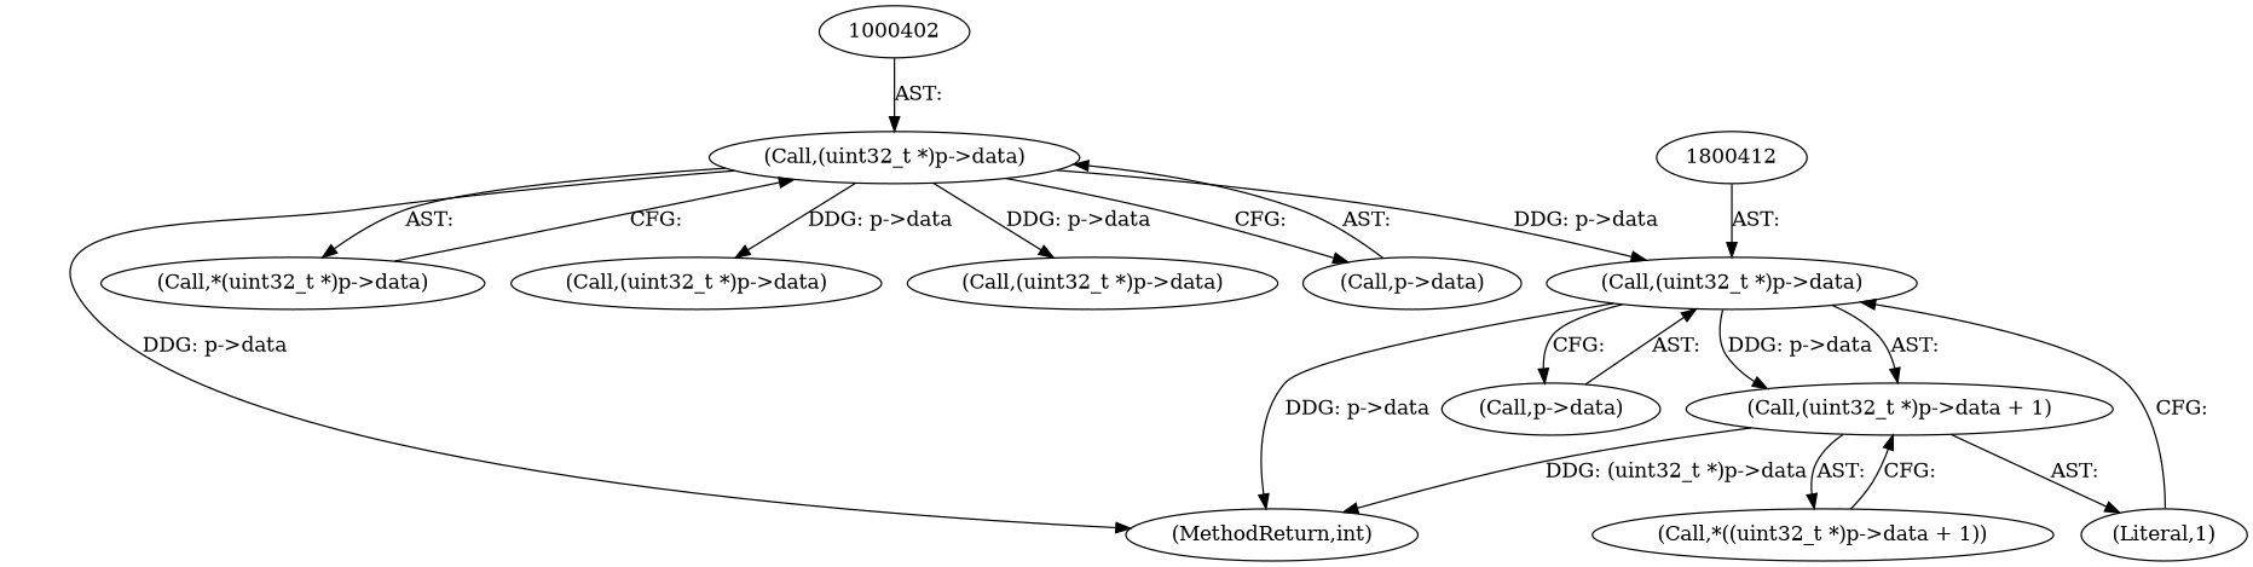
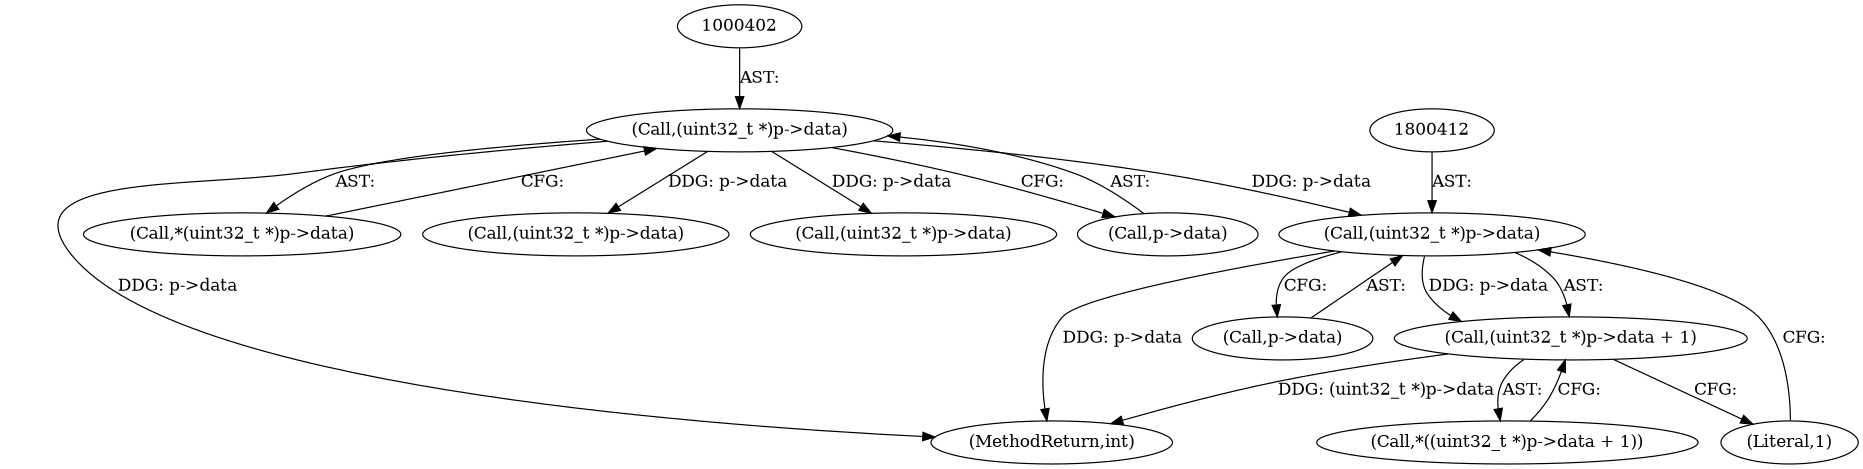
  digraph {
    n1 [label="(Call,(uint32_t *)p->data)"]
    n2 [label="(Call,(uint32_t *)p->data + 1)"]
    n3 [label="(MethodReturn,int)"]
    n4 [label="(Call,p->data)"]
    n5 [label="(Call,*((uint32_t *)p->data + 1))"]
    n6 [label="(Literal,1)"]
    n7 [label="(Call,(uint32_t *)p->data)"]
    n8 [label="(Call,*(uint32_t *)p->data)"]
    n9 [label="(Call,(uint32_t *)p->data)"]
    n10 [label="(Call,(uint32_t *)p->data)"]
    n11 [label="(Call,p->data)"]
    n12 [label=1800412]
    1000402
    n1 -> n2 [label="AST: "]
    n1 -> n2 [label="DDG: p->data"]
    n1 -> n3 [label="DDG: p->data"]
    n1 -> n4 [label="CFG: "]
    n2 -> n3 [label="DDG: (uint32_t *)p->data"]
    n2 -> n5 [label="AST: "]
-   n2 -> n6 [label="AST: "]
+   n2 -> n6 [label="CFG: "]
    n4 -> n1 [label="AST: "]
    n5 -> n2 [label="CFG: "]
    n6 -> n1 [label="CFG: "]
    n7 -> n1 [label="DDG: p->data"]
    n7 -> n3 [label="DDG: p->data"]
    n7 -> n8 [label="AST: "]
    n7 -> n9 [label="DDG: p->data"]
    n7 -> n10 [label="DDG: p->data"]
    n7 -> n11 [label="CFG: "]
    n8 -> n7 [label="CFG: "]
    n11 -> n7 [label="AST: "]
    n12 -> n1 [label="AST: "]
    1000402 -> n7 [label="AST: "]
  }
